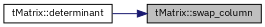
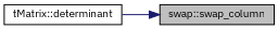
  digraph {
    rankdir=RL
    fontname="IBM Plex Sans"
    node [color=black fontname="IBM Plex Sans" fontsize=10 shape=record style=filled]
-   n1 [fillcolor=grey75 fontcolor=black height=0.2 label="tMatrix::swap_column" width=0.4]
+   n1 [fillcolor=grey75 fontcolor=black height=0.2 label="swap::swap_column" width=0.4]
    n2 [fillcolor=white height=0.2 label="tMatrix::determinant" width=0.4]
    n1 -> n2 [color=midnightblue dir=back fontname="IBM Plex Sans" fontsize=10 labelfontname=FreeSans labelfontsize=10 style=solid]
  }
